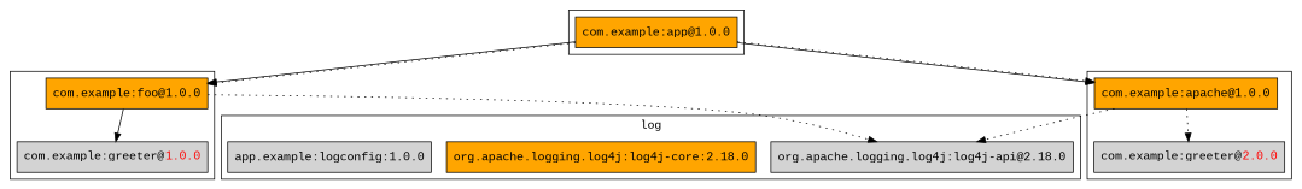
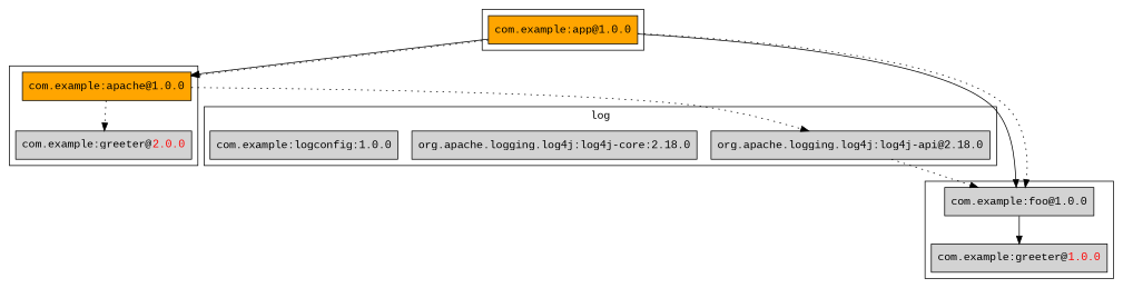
  digraph {
    compound=true
    fontname="Liberation Mono"
    node [fillcolor=lightgrey fontname="Liberation Mono" shape=box style=filled]
    edge [fontname="Liberation Mono" style=dotted]
    "org.apache.logging.log4j:log4j-api@2.18.0"
-   "org.apache.logging.log4j:log4j-core:2.18.0" [fillcolor=orange]
-   "com.example:logconfig:1.0.0" [label="app.example:logconfig:1.0.0"]
-   "com.example:foo@1.0.0" [fillcolor=orange]
+   "org.apache.logging.log4j:log4j-core:2.18.0"
+   "com.example:logconfig:1.0.0"
+   "com.example:foo@1.0.0"
    n5 [label=<com.example:greeter@<font color='red'>1.0.0</font>> fillcolor=""]
    n6 [label=<com.example:greeter@<font color='red'>2.0.0</font>> fillcolor=""]
    n7 [fillcolor=orange label="com.example:apache@1.0.0"]
    "com.example:app@1.0.0" [fillcolor=orange]
    subgraph cluster_1 {
      label=log
      "org.apache.logging.log4j:log4j-api@2.18.0"
      "org.apache.logging.log4j:log4j-core:2.18.0"
      "com.example:logconfig:1.0.0"
    }
    subgraph cluster_2 {
      "com.example:foo@1.0.0"
      n5
    }
    subgraph cluster_3 {
      n6
      n7
    }
    subgraph cluster_4 {
      "com.example:app@1.0.0"
    }
-   "com.example:foo@1.0.0" -> "org.apache.logging.log4j:log4j-api@2.18.0"
+   "org.apache.logging.log4j:log4j-api@2.18.0" -> "com.example:foo@1.0.0"
    "com.example:foo@1.0.0" -> n5 [style=solid]
    n7 -> "org.apache.logging.log4j:log4j-api@2.18.0"
    n7 -> n6
    "com.example:app@1.0.0" -> "com.example:foo@1.0.0" [style=solid]
    "com.example:app@1.0.0" -> "com.example:foo@1.0.0"
    "com.example:app@1.0.0" -> n7 [style=solid]
    "com.example:app@1.0.0" -> n7
  }
